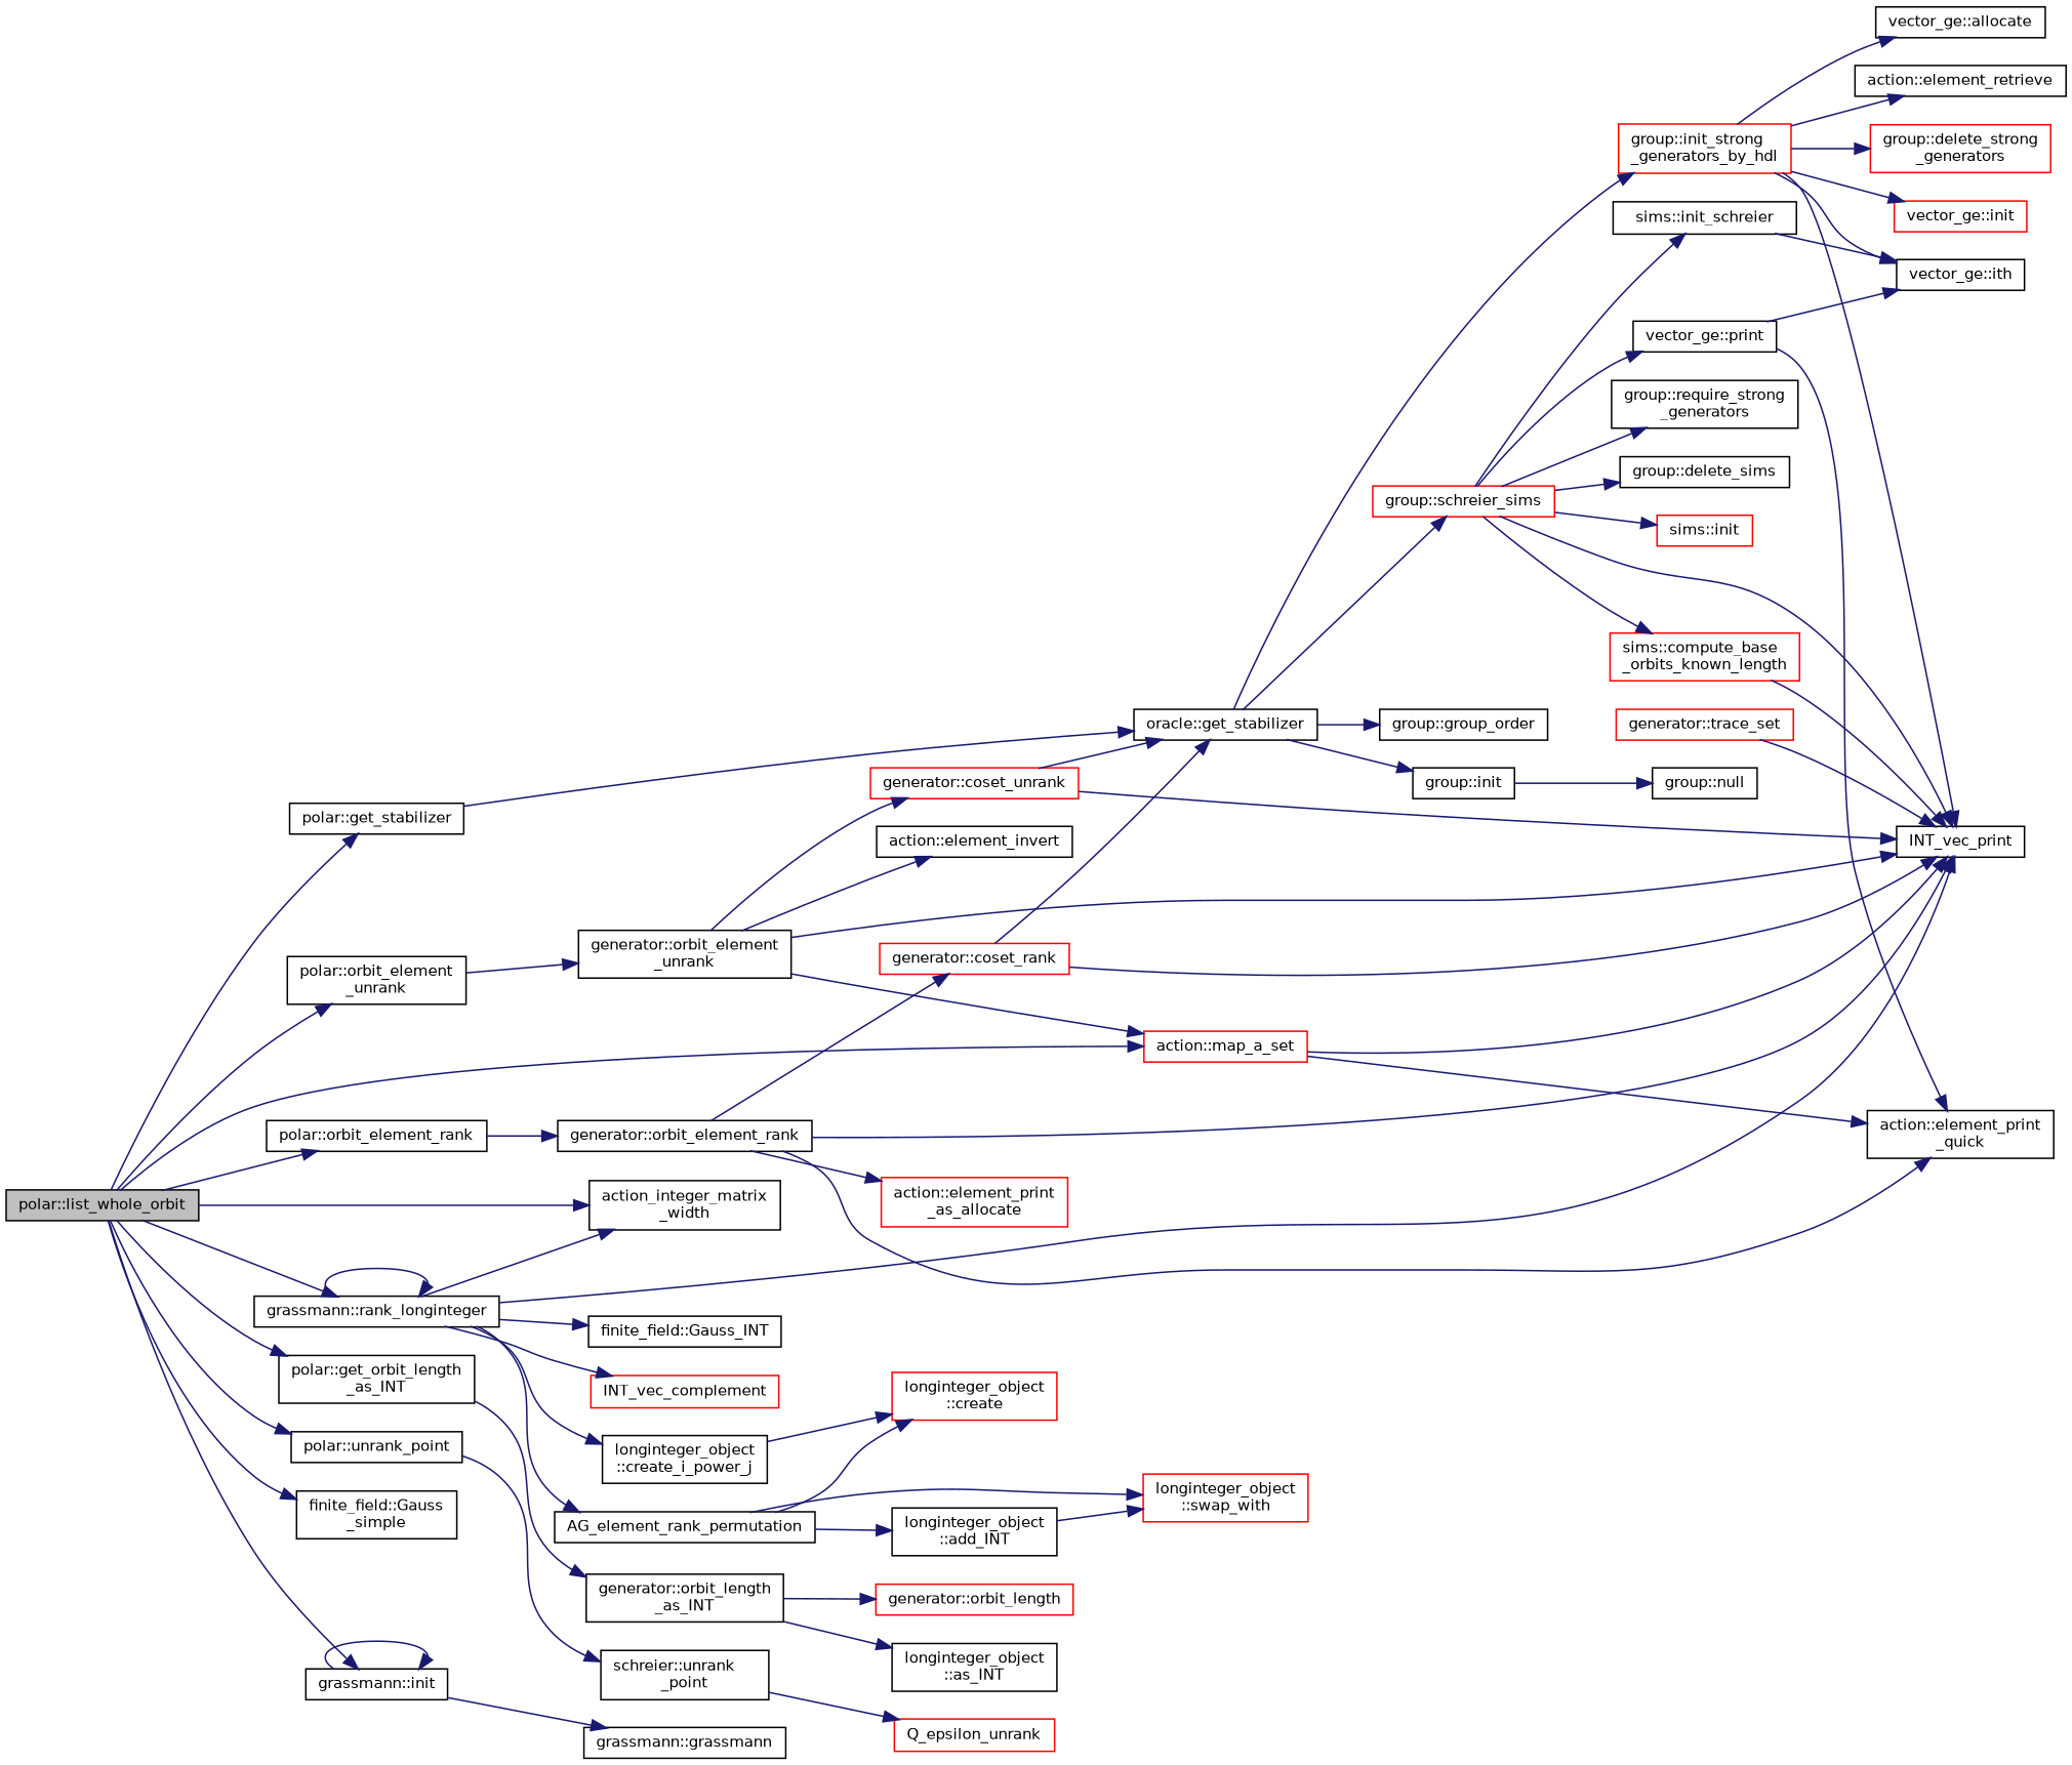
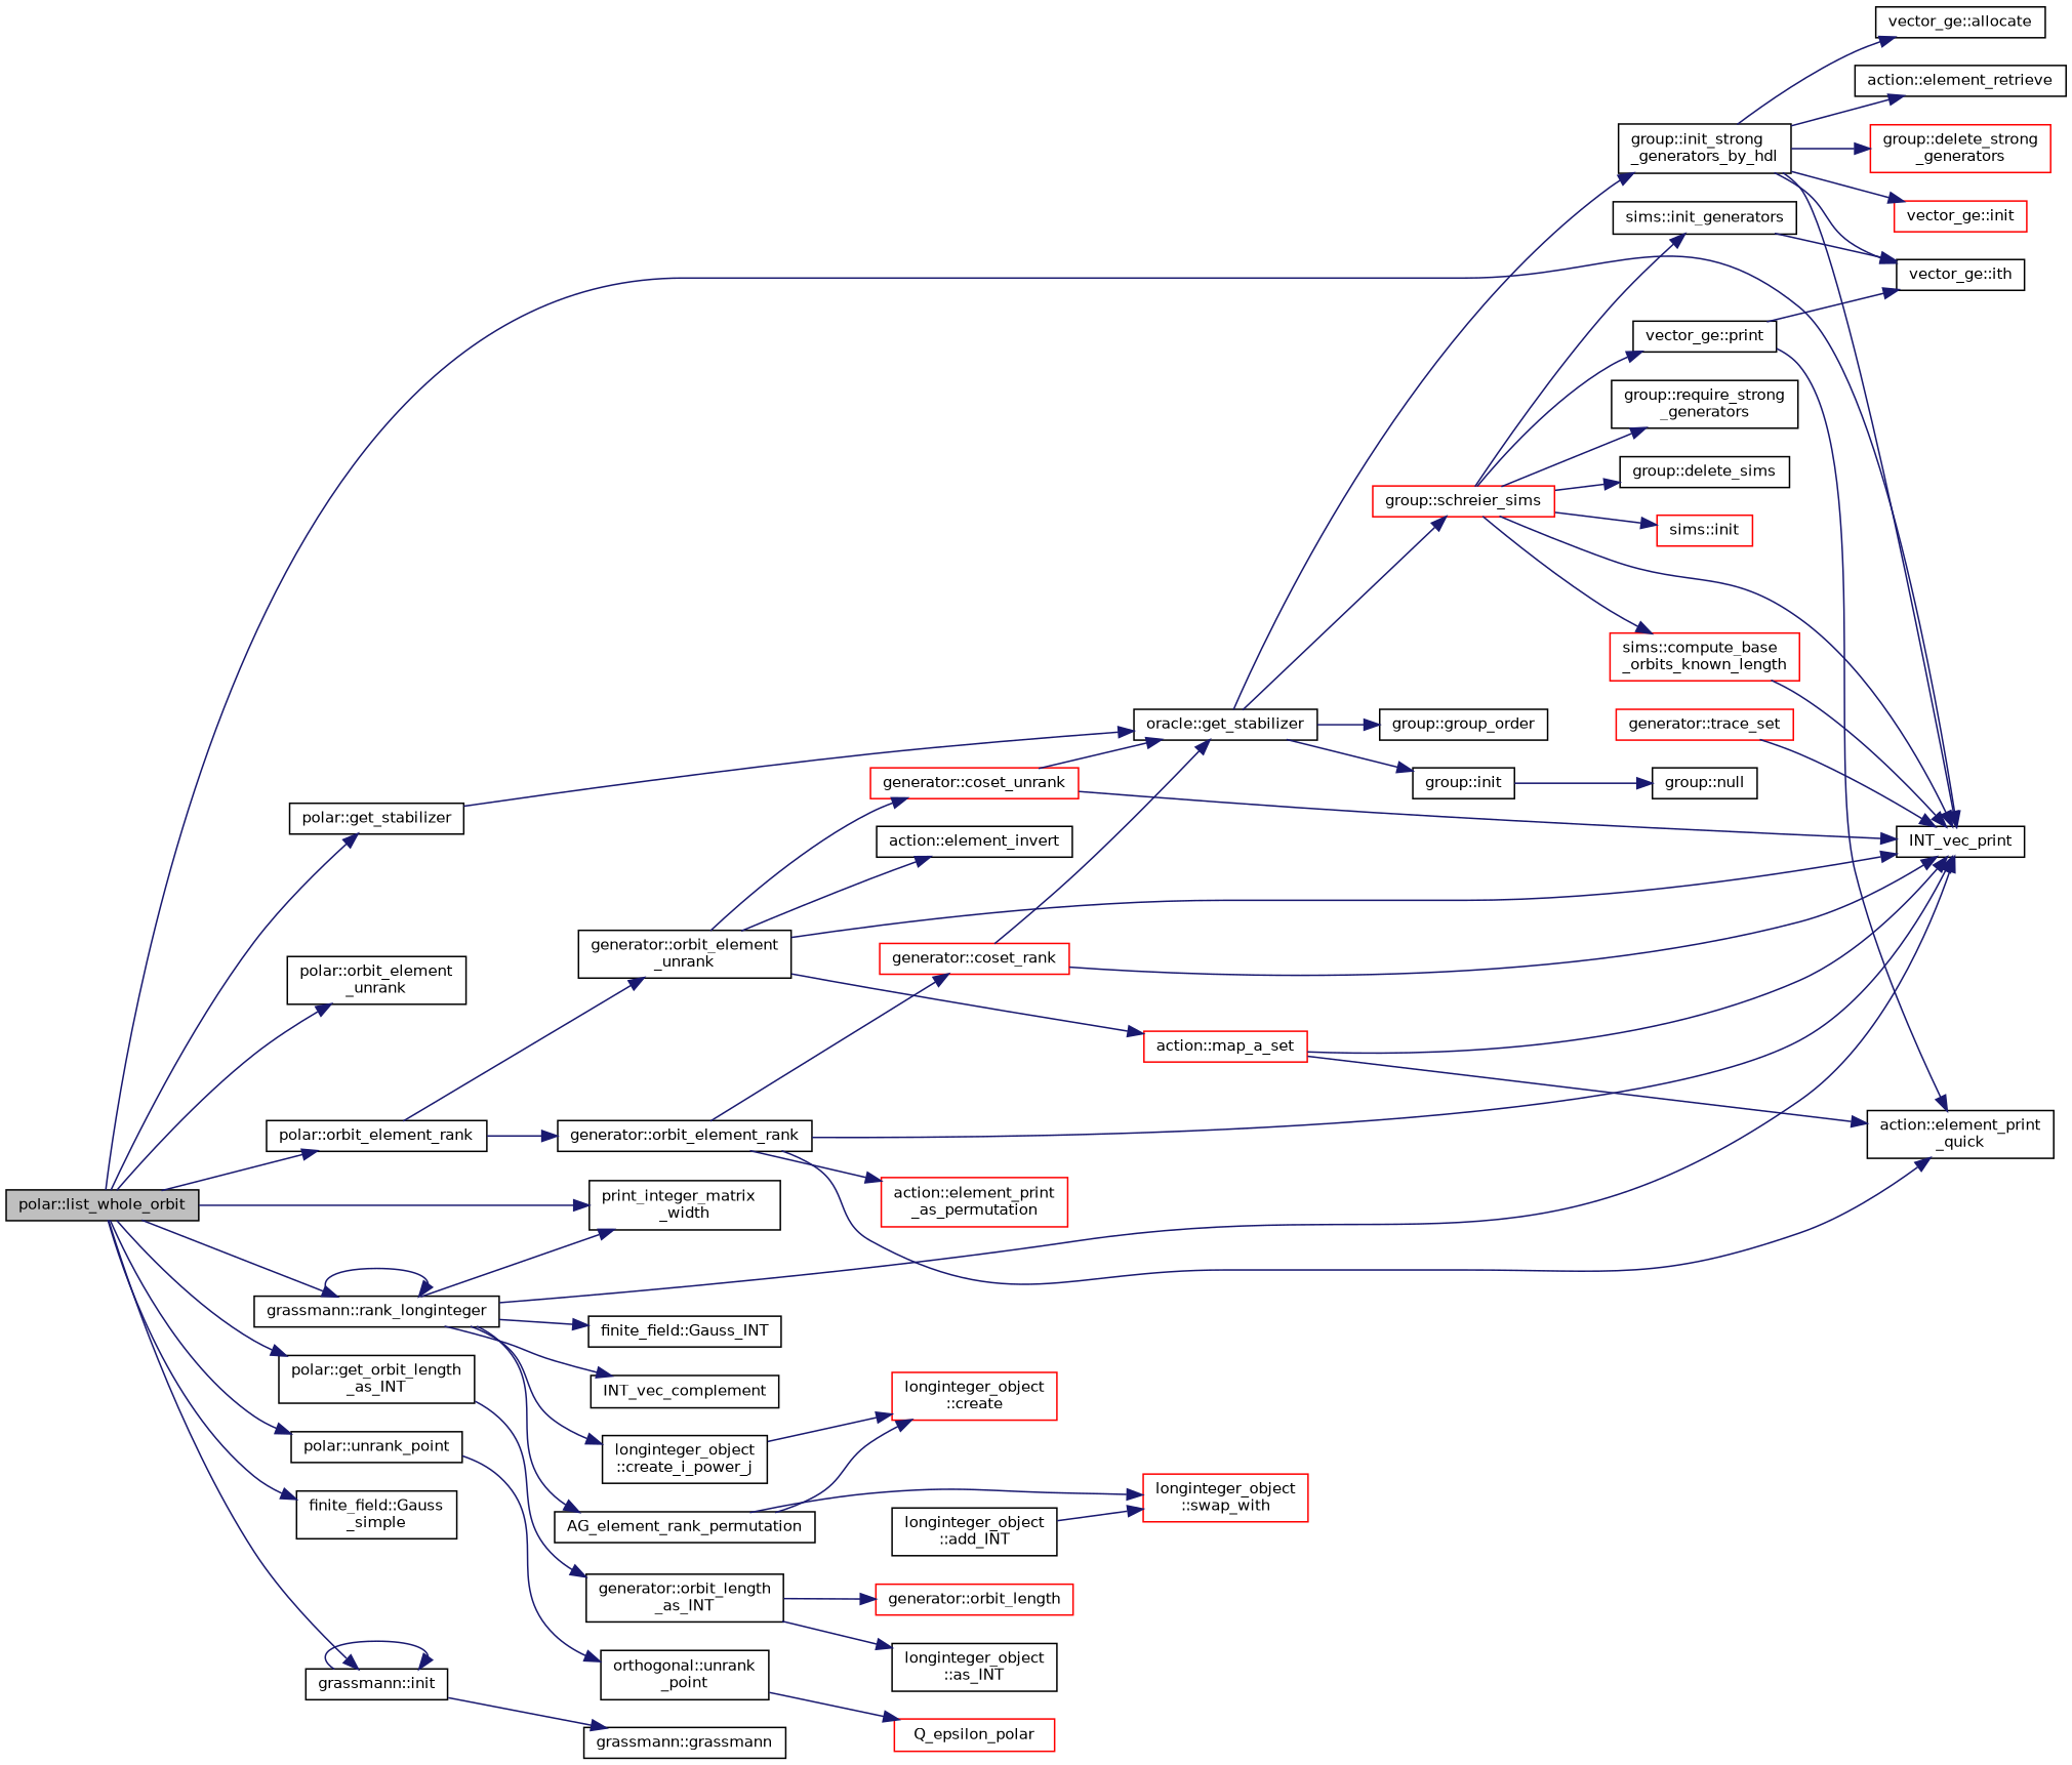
  digraph {
    rankdir=LR
    node [color=black fillcolor=white fontname=Helvetica fontsize=10 shape=record style=filled]
    edge [color=midnightblue fontname=Helvetica fontsize=10 labelfontname=Helvetica labelfontsize=10 style=solid]
    n1 [fillcolor=grey75 fontcolor=black height=0.2 label="polar::list_whole_orbit" width=0.4]
    n2 [height=0.2 label="polar::get_stabilizer" width=0.4]
    n3 [height=0.2 label=INT_vec_print width=0.4]
    n4 [height=0.2 label="polar::get_orbit_length\l_as_INT" width=0.4]
    n5 [height=0.2 label="polar::orbit_element\l_unrank" width=0.4]
    n6 [height=0.2 label="polar::unrank_point" width=0.4]
-   n7 [height=0.2 label="action_integer_matrix\l_width" width=0.4]
+   n7 [height=0.2 label="print_integer_matrix\l_width" width=0.4]
    n8 [height=0.2 label="finite_field::Gauss\l_simple" width=0.4]
    n9 [height=0.2 label="grassmann::init" width=0.4]
    n10 [height=0.2 label="grassmann::rank_longinteger" width=0.4]
    n11 [height=0.2 label="polar::orbit_element_rank" width=0.4]
    n12 [height=0.2 label="oracle::get_stabilizer" width=0.4]
    n13 [height=0.2 label="generator::orbit_length\l_as_INT" width=0.4]
    n14 [height=0.2 label="generator::orbit_element\l_unrank" width=0.4]
-   n15 [height=0.2 label="schreier::unrank\l_point" width=0.4]
+   n15 [height=0.2 label="orthogonal::unrank\l_point" width=0.4]
    n16 [height=0.2 label="grassmann::grassmann" width=0.4]
    n17 [height=0.2 label="finite_field::Gauss_INT" width=0.4]
-   n18 [color=red height=0.2 label=INT_vec_complement width=0.4]
+   n18 [height=0.2 label=INT_vec_complement width=0.4]
    n19 [height=0.2 label="longinteger_object\l::create_i_power_j" width=0.4]
    n20 [height=0.2 label=AG_element_rank_permutation width=0.4]
    n21 [height=0.2 label="generator::orbit_element_rank" width=0.4]
    n22 [height=0.2 label="group::init" width=0.4]
-   n23 [color=red height=0.2 label="group::init_strong\l_generators_by_hdl" width=0.4]
+   n23 [height=0.2 label="group::init_strong\l_generators_by_hdl" width=0.4]
    n24 [color=red height=0.2 label="group::schreier_sims" width=0.4]
    n25 [height=0.2 label="group::group_order" width=0.4]
    n26 [height=0.2 label="group::null" width=0.4]
    n27 [color=red height=0.2 label="group::delete_strong\l_generators" width=0.4]
    n28 [color=red height=0.2 label="vector_ge::init" width=0.4]
    n29 [height=0.2 label="vector_ge::allocate" width=0.4]
    n30 [height=0.2 label="action::element_retrieve" width=0.4]
    n31 [height=0.2 label="vector_ge::ith" width=0.4]
    n32 [height=0.2 label="group::require_strong\l_generators" width=0.4]
    n33 [height=0.2 label="group::delete_sims" width=0.4]
    n34 [color=red height=0.2 label="sims::init" width=0.4]
    n35 [height=0.2 label="vector_ge::print" width=0.4]
-   n36 [height=0.2 label="sims::init_schreier" width=0.4]
+   n36 [height=0.2 label="sims::init_generators" width=0.4]
    n37 [color=red height=0.2 label="sims::compute_base\l_orbits_known_length" width=0.4]
    n38 [height=0.2 label="action::element_print\l_quick" width=0.4]
    n39 [color=red height=0.2 label="generator::orbit_length" width=0.4]
    n40 [height=0.2 label="longinteger_object\l::as_INT" width=0.4]
    n41 [color=red height=0.2 label="generator::coset_unrank" width=0.4]
    n42 [height=0.2 label="action::element_invert" width=0.4]
    n43 [color=red height=0.2 label="action::map_a_set" width=0.4]
-   n44 [color=red height=0.2 label=Q_epsilon_unrank width=0.4]
+   n44 [color=red height=0.2 label=Q_epsilon_polar width=0.4]
    n45 [color=red height=0.2 label="longinteger_object\l::create" width=0.4]
    n46 [height=0.2 label="longinteger_object\l::add_INT" width=0.4]
    n47 [color=red height=0.2 label="longinteger_object\l::swap_with" width=0.4]
-   n48 [color=red height=0.2 label="action::element_print\l_as_allocate" width=0.4]
+   n48 [color=red height=0.2 label="action::element_print\l_as_permutation" width=0.4]
    n49 [color=red height=0.2 label="generator::coset_rank" width=0.4]
    n50 [color=red height=0.2 label="generator::trace_set" width=0.4]
    n1 -> n2
-   n1 -> n43
+   n1 -> n3
    n1 -> n4
    n1 -> n5
    n1 -> n6
    n1 -> n7
    n1 -> n8
    n1 -> n9
    n1 -> n10
    n1 -> n11
    n2 -> n12
    n4 -> n13
-   n5 -> n14
+   n11 -> n14
    n6 -> n15
    n9 -> n9
    n9 -> n16
    n10 -> n3
    n10 -> n7
    n10 -> n10
    n10 -> n17
    n10 -> n18
    n10 -> n19
    n10 -> n20
    n11 -> n21
    n12 -> n22
    n12 -> n23
    n12 -> n24
    n12 -> n25
    n13 -> n39
    n13 -> n40
    n14 -> n3
    n14 -> n41
    n14 -> n42
    n14 -> n43
    n15 -> n44
    n19 -> n45
    n20 -> n45
-   n20 -> n46
    n20 -> n47
    n21 -> n3
    n21 -> n38
    n21 -> n48
    n21 -> n49
    n22 -> n26
    n23 -> n3
    n23 -> n27
    n23 -> n28
    n23 -> n29
    n23 -> n30
    n23 -> n31
    n24 -> n3
    n24 -> n32
    n24 -> n33
    n24 -> n34
    n24 -> n35
    n24 -> n36
    n24 -> n37
    n35 -> n31
    n35 -> n38
    n36 -> n31
    n37 -> n3
    n41 -> n3
    n41 -> n12
    n43 -> n3
    n43 -> n38
    n46 -> n47
    n49 -> n3
    n49 -> n12
    n50 -> n3
  }
